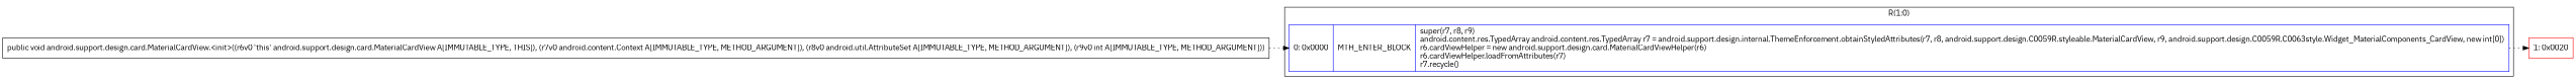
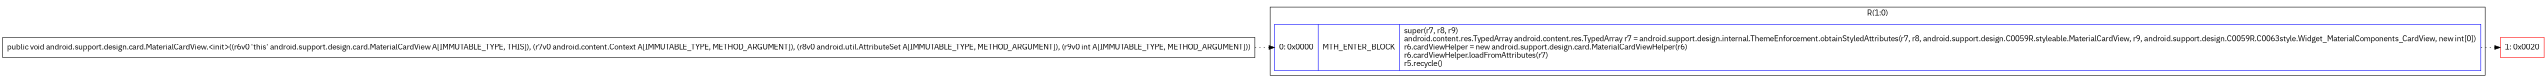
  digraph {
    rankdir=LR
    fontname="IBM Plex Sans"
    node [shape=record fontname="IBM Plex Sans"]
    edge [style=dotted fontname="IBM Plex Sans"]
-   n1 [color=blue label="{0\:\ 0x0000|MTH_ENTER_BLOCK\l|super(r7, r8, r9)\landroid.content.res.TypedArray android.content.res.TypedArray r7 = android.support.design.internal.ThemeEnforcement.obtainStyledAttributes(r7, r8, android.support.design.C0059R.styleable.MaterialCardView, r9, android.support.design.C0059R.C0063style.Widget_MaterialComponents_CardView, new int[0])\lr6.cardViewHelper = new android.support.design.card.MaterialCardViewHelper(r6)\lr6.cardViewHelper.loadFromAttributes(r7)\lr7.recycle()\l}"]
+   n1 [color=blue label="{0\:\ 0x0000|MTH_ENTER_BLOCK\l|super(r7, r8, r9)\landroid.content.res.TypedArray android.content.res.TypedArray r7 = android.support.design.internal.ThemeEnforcement.obtainStyledAttributes(r7, r8, android.support.design.C0059R.styleable.MaterialCardView, r9, android.support.design.C0059R.C0063style.Widget_MaterialComponents_CardView, new int[0])\lr6.cardViewHelper = new android.support.design.card.MaterialCardViewHelper(r6)\lr6.cardViewHelper.loadFromAttributes(r7)\lr5.recycle()\l}"]
    n2 [color=red label="{1\:\ 0x0020}"]
    n3 [label="{public void android.support.design.card.MaterialCardView.\<init\>((r6v0 'this' android.support.design.card.MaterialCardView A[IMMUTABLE_TYPE, THIS]), (r7v0 android.content.Context A[IMMUTABLE_TYPE, METHOD_ARGUMENT]), (r8v0 android.util.AttributeSet A[IMMUTABLE_TYPE, METHOD_ARGUMENT]), (r9v0 int A[IMMUTABLE_TYPE, METHOD_ARGUMENT])) }"]
    subgraph cluster_1 {
      label="R(1:0)"
      n1
    }
    n1 -> n2
    n3 -> n1
  }
